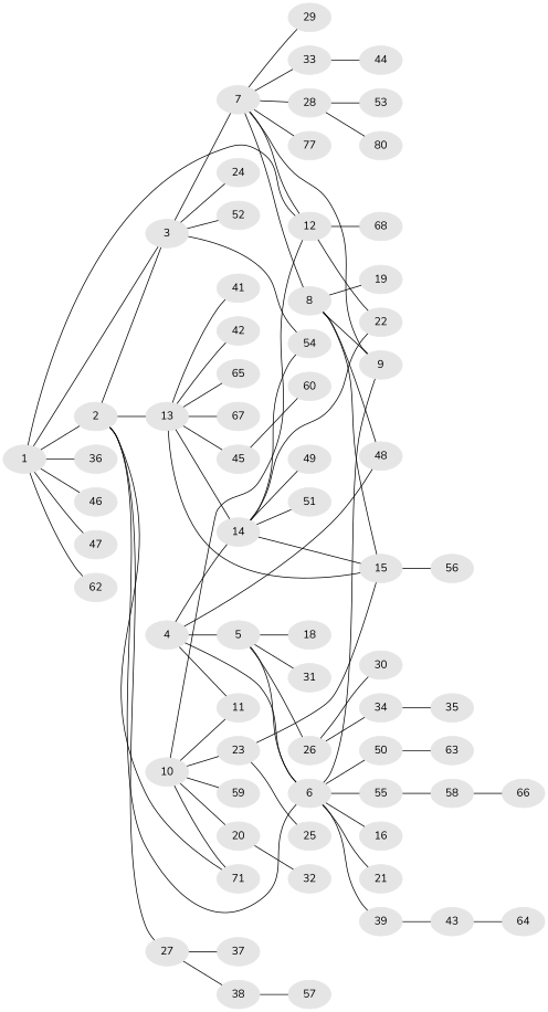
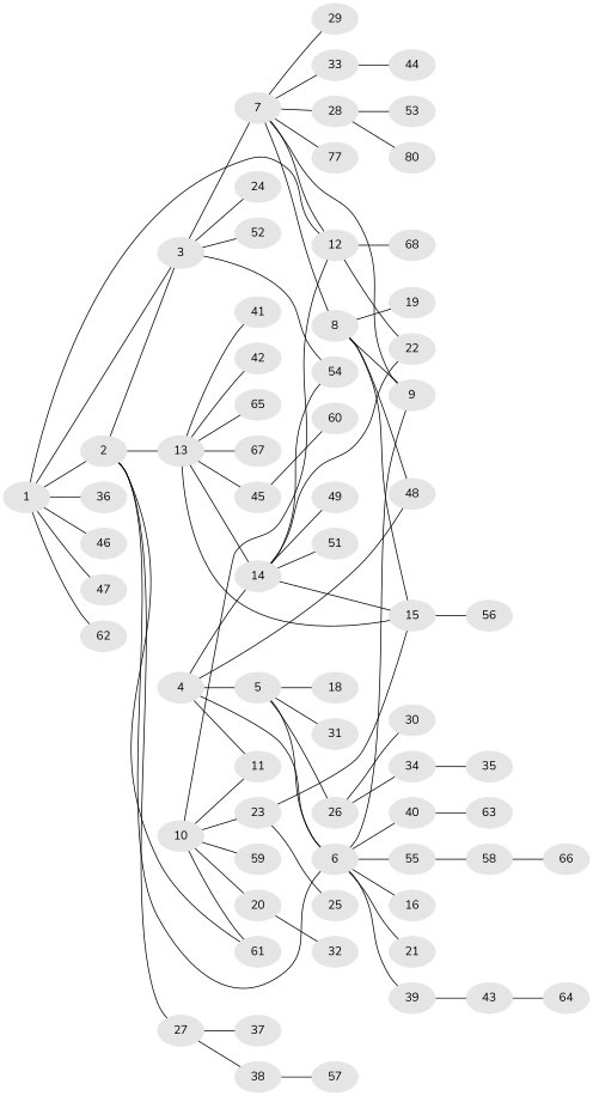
  graph {
    fontname=Nunito
    rankdir=LR
    node [color=gray90 fontname=Nunito style=filled]
    edge [fontname=Nunito]
    1
    2
    3
    12
    36
    46
    47
    62
    6
    13
    27
-   61 [label=71]
+   61
    7
    24
    52
    54
    22
    68
    9
    16
    21
    39
-   40 [label=50]
+   40
    55
    14
    15
    41
    42
    45
    65
    67
    37
    38
    8
    n35 [label=77]
    28
    29
    33
    4
    5
    11
    48
    18
    26
    31
    49
    51
    30
    34
    43
    63
    58
    19
    n54 [label=80]
    53
    44
    56
    10
    20
    23
    59
    32
    25
    60
    35
    57
    64
    66
    1 -- 2
    1 -- 3
    1 -- 12
    1 -- 36
    1 -- 46
    1 -- 47
    1 -- 62
    2 -- 3
    2 -- 6
    2 -- 13
    2 -- 27
    2 -- 61
    3 -- 7
    3 -- 24
    3 -- 52
    3 -- 54
    12 -- 22
    12 -- 68
    6 -- 9
    6 -- 16
    6 -- 21
    6 -- 39
    6 -- 40
    6 -- 55
    13 -- 14
    13 -- 15
    13 -- 41
    13 -- 42
    13 -- 45
    13 -- 65
    13 -- 67
    27 -- 37
    27 -- 38
    7 -- 12
    7 -- 9
    7 -- 8
    7 -- n35
    7 -- 28
    7 -- 29
    7 -- 33
    39 -- 43
    40 -- 63
    55 -- 58
    14 -- 54
    14 -- 22
    14 -- 15
    14 -- 49
    14 -- 51
    15 -- 56
    45 -- 60
    38 -- 57
    8 -- 9
    8 -- 15
    8 -- 48
    8 -- 19
    28 -- n54
    28 -- 53
    33 -- 44
    4 -- 6
    4 -- 14
    4 -- 5
    4 -- 11
    4 -- 48
    5 -- 6
    5 -- 18
    5 -- 26
    5 -- 31
    26 -- 30
    26 -- 34
    34 -- 35
    43 -- 64
    58 -- 66
    10 -- 12
    10 -- 61
    10 -- 11
    10 -- 20
    10 -- 23
    10 -- 59
    20 -- 32
    23 -- 15
    23 -- 25
  }
